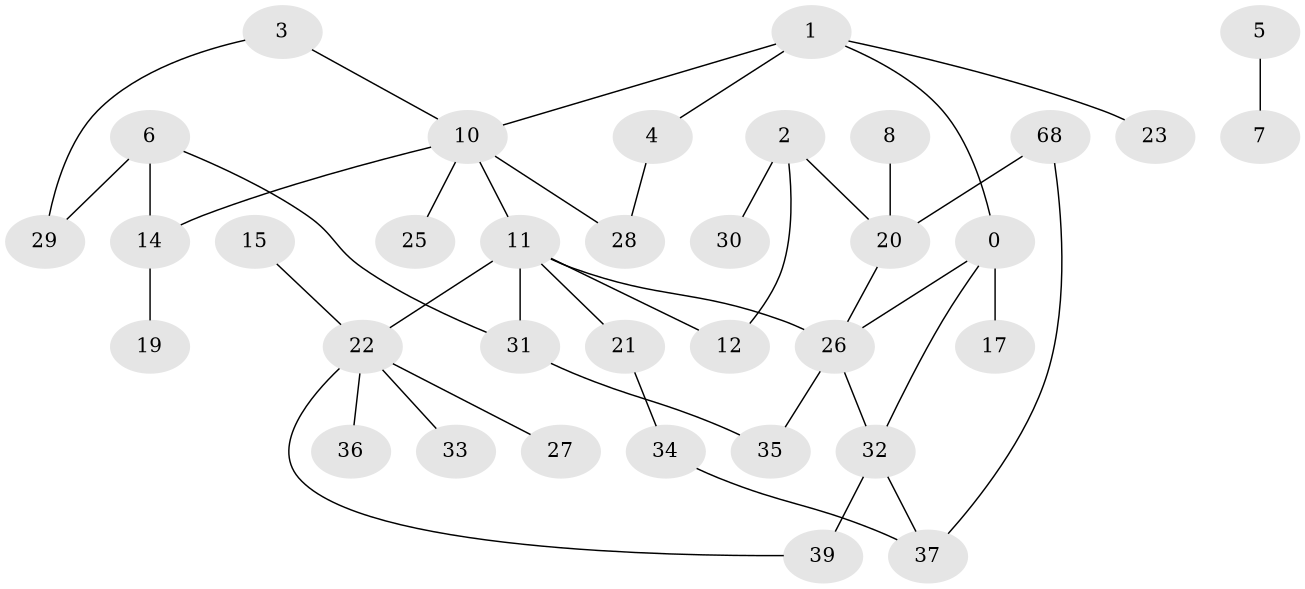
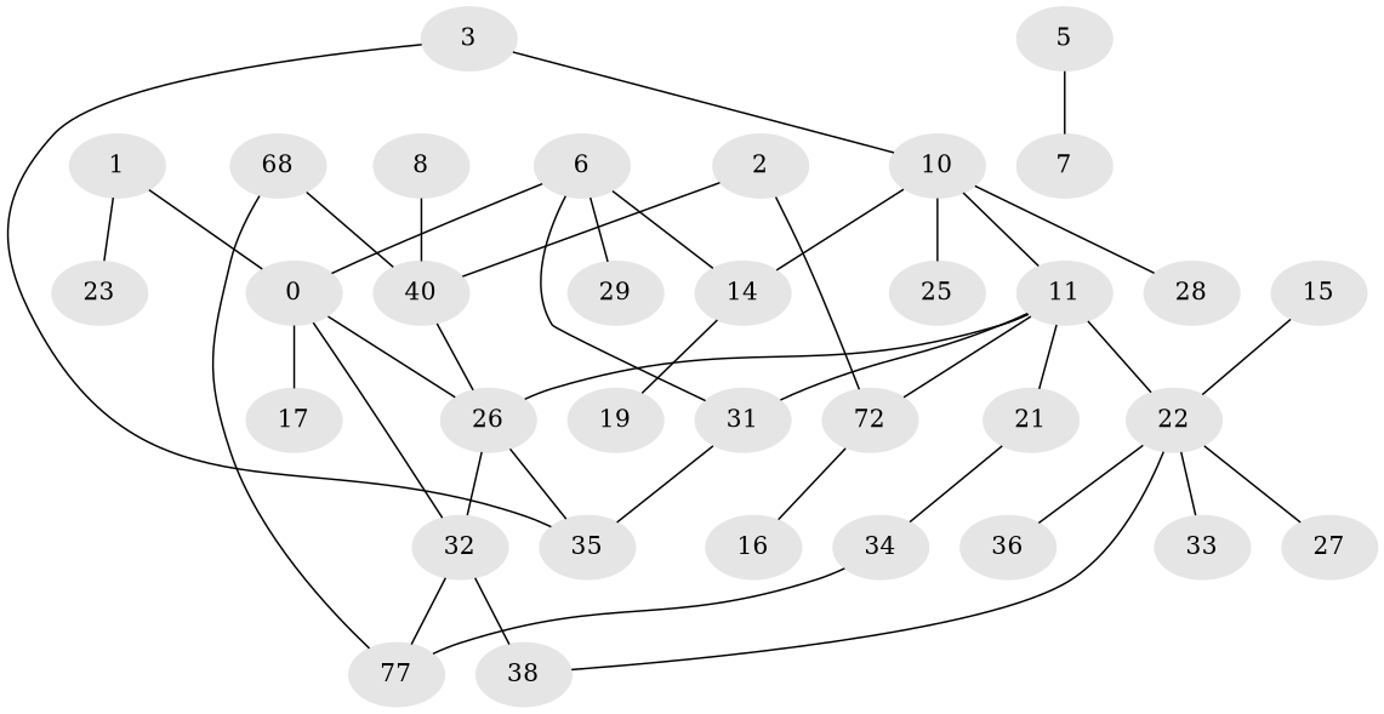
  graph {
    node [color=gray90 style=filled]
    edge [weight=1.0]
    1
-   4
    n3 [label=0]
    10
    23
    2
-   12
-   20
-   30
+   12 [label=72]
+   20 [label=40]
    28
    17
    26
    32
    14
    11
    25
+   16
    3
    35
    5
    7
    6
    29
    31
    19
    8
-   37
-   38 [label=39]
+   37 [label=77]
+   38
    21
    22
    34
    33
    27
    36
    15
    n36 [label=68]
-   1 -- 4
    1 -- n3
-   1 -- 10
    1 -- 23
-   4 -- 28
    n3 -- 17
    n3 -- 26
    n3 -- 32
    10 -- 28
    10 -- 14
    10 -- 11
    10 -- 25
    2 -- 12
    2 -- 20
-   2 -- 30
+   12 -- 16
    20 -- 26
    26 -- 32
    26 -- 35
    32 -- 37
    32 -- 38 [weight=2.0]
    14 -- 19
    11 -- 12
    11 -- 26
    11 -- 31
    11 -- 21
    11 -- 22
    3 -- 10
-   3 -- 29
+   3 -- 35
    5 -- 7
+   6 -- n3
    6 -- 14
    6 -- 29
    6 -- 31
    31 -- 35
    8 -- 20
    21 -- 34
    22 -- 38
    22 -- 33
    22 -- 27
    22 -- 36
    34 -- 37
    15 -- 22
    n36 -- 20
    n36 -- 37
  }
